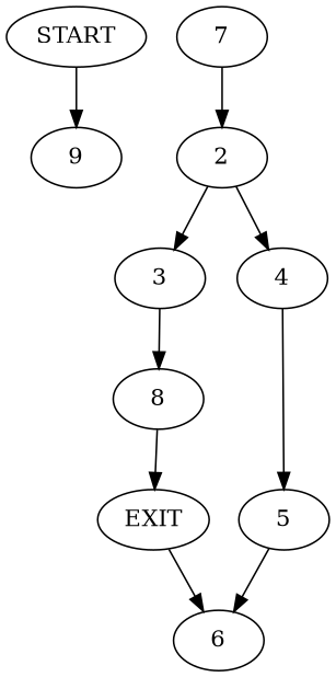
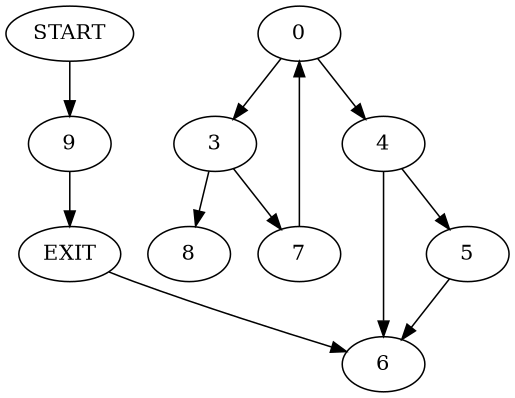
  digraph {
    n1 [label=START]
    9
    n3 [label=EXIT]
    6
-   2
+   2 [label=0]
    3
    4
    7
    8
    5
    n1 -> 9
-   8 -> n3
+   9 -> n3
    n3 -> 6
    2 -> 3
    2 -> 4
+   3 -> 7
    3 -> 8
+   4 -> 6
    4 -> 5
    7 -> 2
    5 -> 6
  }
